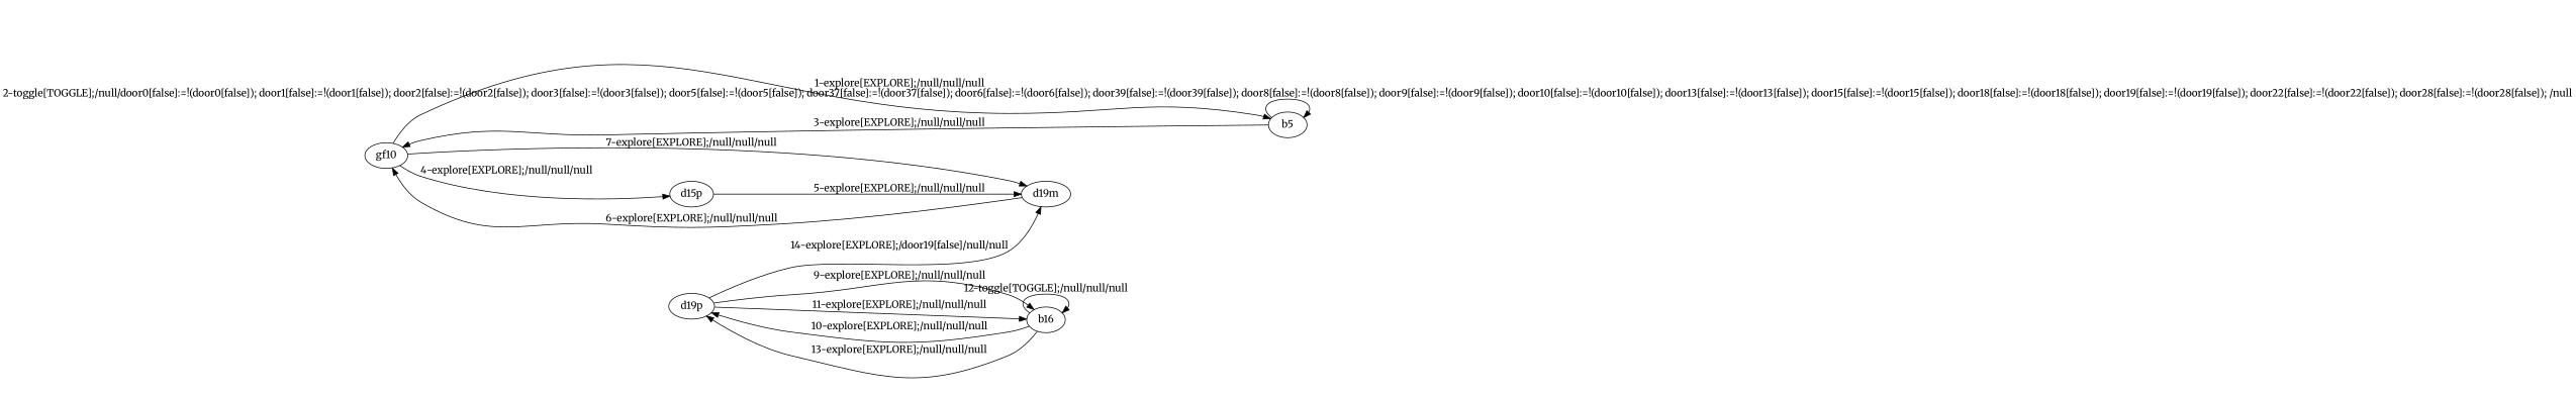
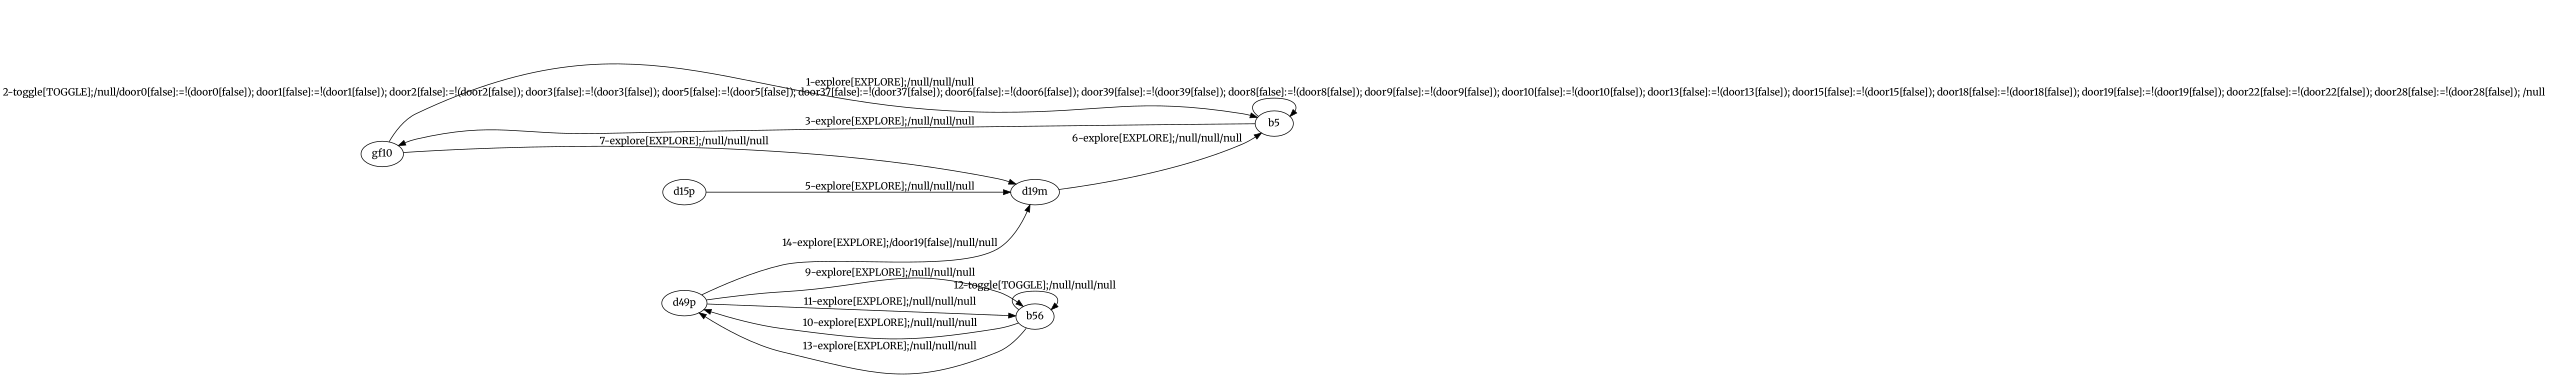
  digraph {
    fontname=Merriweather
    rankdir=LR
    node [fontname=Merriweather]
    edge [fontname=Merriweather]
    gf10
    b5
    d15p
    d19m
-   d19p
-   b16
+   d19p [label=d49p]
+   b16 [label=b56]
    gf10 -> b5 [label="1-explore[EXPLORE];/null/null/null"]
-   gf10 -> d15p [label="4-explore[EXPLORE];/null/null/null"]
    gf10 -> d19m [label="7-explore[EXPLORE];/null/null/null"]
    b5 -> gf10 [label="3-explore[EXPLORE];/null/null/null"]
    b5 -> b5 [label="2-toggle[TOGGLE];/null/door0[false]:=!(door0[false]); door1[false]:=!(door1[false]); door2[false]:=!(door2[false]); door3[false]:=!(door3[false]); door5[false]:=!(door5[false]); door37[false]:=!(door37[false]); door6[false]:=!(door6[false]); door39[false]:=!(door39[false]); door8[false]:=!(door8[false]); door9[false]:=!(door9[false]); door10[false]:=!(door10[false]); door13[false]:=!(door13[false]); door15[false]:=!(door15[false]); door18[false]:=!(door18[false]); door19[false]:=!(door19[false]); door22[false]:=!(door22[false]); door28[false]:=!(door28[false]); /null"]
    d15p -> d19m [label="5-explore[EXPLORE];/null/null/null"]
-   d19m -> gf10 [label="6-explore[EXPLORE];/null/null/null"]
+   d19m -> b5 [label="6-explore[EXPLORE];/null/null/null"]
    d19p -> d19m [label="14-explore[EXPLORE];/door19[false]/null/null"]
    d19p -> b16 [label="9-explore[EXPLORE];/null/null/null"]
    d19p -> b16 [label="11-explore[EXPLORE];/null/null/null"]
    b16 -> d19p [label="10-explore[EXPLORE];/null/null/null"]
    b16 -> d19p [label="13-explore[EXPLORE];/null/null/null"]
    b16 -> b16 [label="12-toggle[TOGGLE];/null/null/null"]
  }
